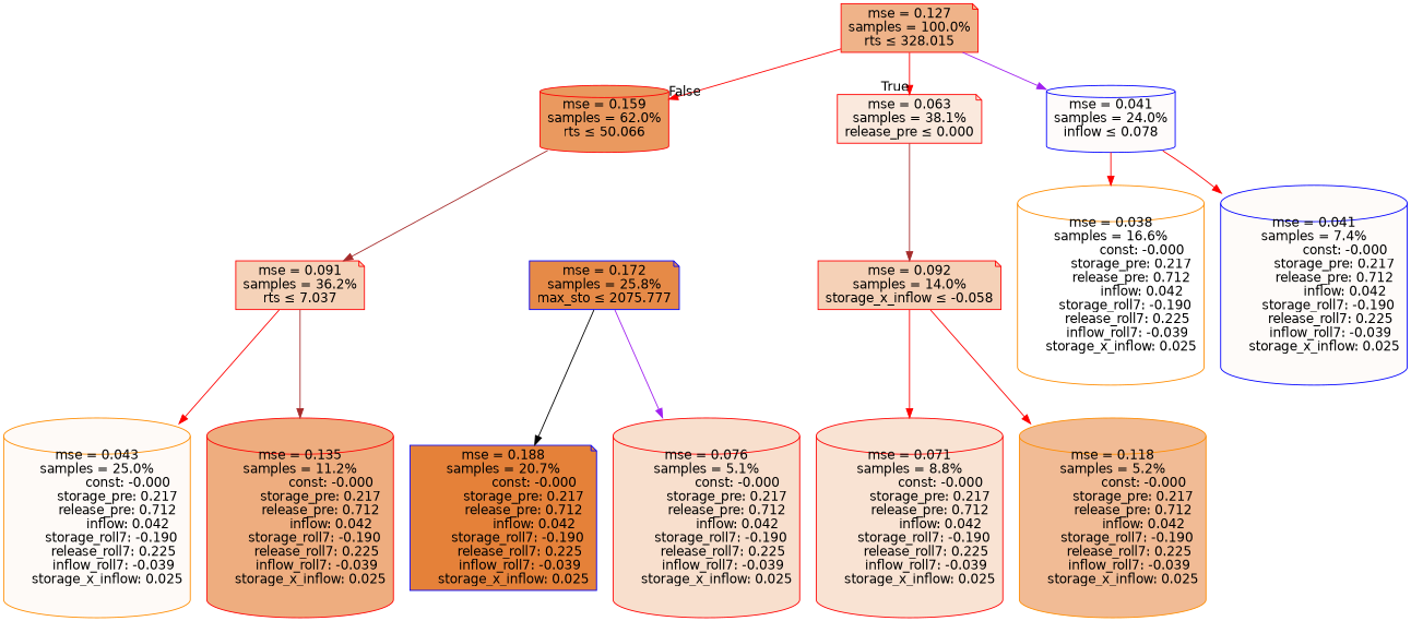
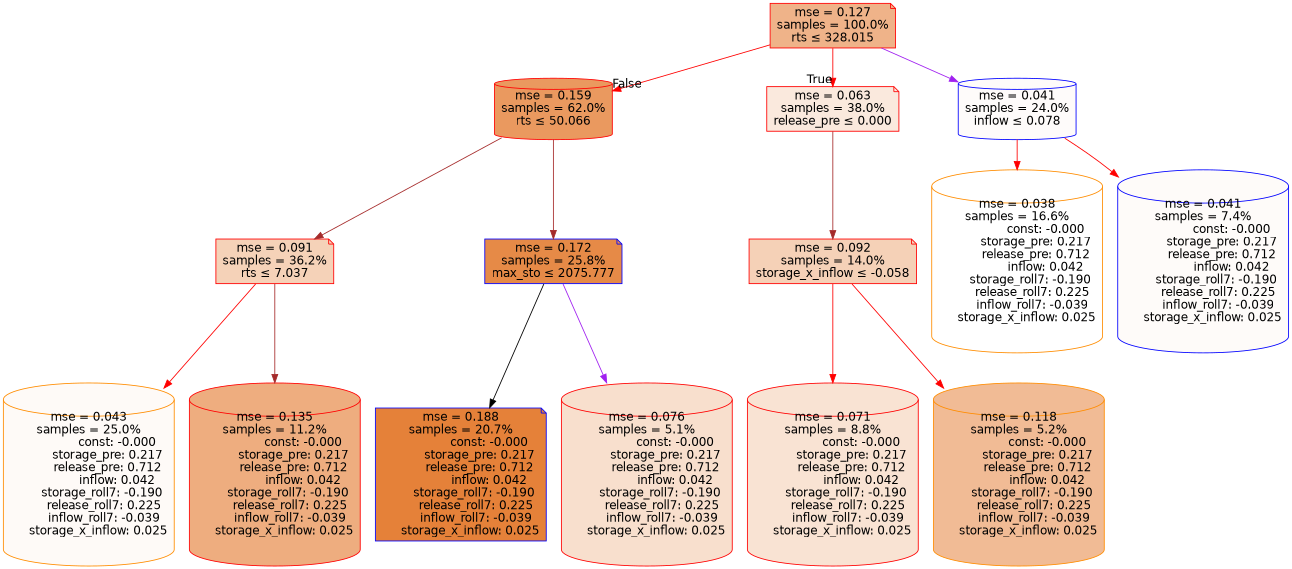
  digraph {
    node [color=red fontname=helvetica shape=cylinder style="filled, rounded"]
    edge [color=red fontname=helvetica]
    n1 [fillcolor="#efb389" label="mse = 0.127\nsamples = 100.0%\nrts &le; 328.015" shape=note]
    n2 [fillcolor="#ea995f" label="mse = 0.159\nsamples = 62.0%\nrts &le; 50.066"]
-   n3 [fillcolor="#fae9dd" label="mse = 0.063\nsamples = 38.1%\nrelease_pre &le; 0.000" shape=note]
+   n3 [fillcolor="#fae9dd" label="mse = 0.063\nsamples = 38.0%\nrelease_pre &le; 0.000" shape=note]
    n4 [color=blue fillcolor="#fefbfa" label="mse = 0.041\nsamples = 24.0%\ninflow &le; 0.078"]
    n5 [fillcolor="#f5d2b8" label="mse = 0.091\nsamples = 36.2%\nrts &le; 7.037" shape=note]
    n6 [color=blue fillcolor="#e68a47" label="mse = 0.172\nsamples = 25.8%\nmax_sto &le; 2075.777" shape=note]
    n7 [fillcolor="#f5d1b7" label="mse = 0.092\nsamples = 14.0%\nstorage_x_inflow &le; -0.058" shape=note]
    n8 [color=darkorange fillcolor="#fefaf7" label="mse = 0.043\nsamples = 25.0%\n               const: -0.000\n          storage_pre: 0.217\n          release_pre: 0.712\n               inflow: 0.042\n       storage_roll7: -0.190\n        release_roll7: 0.225\n        inflow_roll7: -0.039\n     storage_x_inflow: 0.025"]
    n9 [fillcolor="#eead7f" label="mse = 0.135\nsamples = 11.2%\n               const: -0.000\n          storage_pre: 0.217\n          release_pre: 0.712\n               inflow: 0.042\n       storage_roll7: -0.190\n        release_roll7: 0.225\n        inflow_roll7: -0.039\n     storage_x_inflow: 0.025"]
    n10 [color=blue fillcolor="#e58139" label="mse = 0.188\nsamples = 20.7%\n               const: -0.000\n          storage_pre: 0.217\n          release_pre: 0.712\n               inflow: 0.042\n       storage_roll7: -0.190\n        release_roll7: 0.225\n        inflow_roll7: -0.039\n     storage_x_inflow: 0.025" shape=note]
    n11 [fillcolor="#f8dfcd" label="mse = 0.076\nsamples = 5.1%\n               const: -0.000\n          storage_pre: 0.217\n          release_pre: 0.712\n               inflow: 0.042\n       storage_roll7: -0.190\n        release_roll7: 0.225\n        inflow_roll7: -0.039\n     storage_x_inflow: 0.025"]
    n12 [color=darkorange fillcolor="#ffffff" label="mse = 0.038\nsamples = 16.6%\n               const: -0.000\n          storage_pre: 0.217\n          release_pre: 0.712\n               inflow: 0.042\n       storage_roll7: -0.190\n        release_roll7: 0.225\n        inflow_roll7: -0.039\n     storage_x_inflow: 0.025"]
    n13 [color=blue fillcolor="#fefbf9" label="mse = 0.041\nsamples = 7.4%\n               const: -0.000\n          storage_pre: 0.217\n          release_pre: 0.712\n               inflow: 0.042\n       storage_roll7: -0.190\n        release_roll7: 0.225\n        inflow_roll7: -0.039\n     storage_x_inflow: 0.025"]
    n14 [fillcolor="#f9e3d3" label="mse = 0.071\nsamples = 8.8%\n               const: -0.000\n          storage_pre: 0.217\n          release_pre: 0.712\n               inflow: 0.042\n       storage_roll7: -0.190\n        release_roll7: 0.225\n        inflow_roll7: -0.039\n     storage_x_inflow: 0.025"]
    n15 [color=darkorange fillcolor="#f1bb95" label="mse = 0.118\nsamples = 5.2%\n               const: -0.000\n          storage_pre: 0.217\n          release_pre: 0.712\n               inflow: 0.042\n       storage_roll7: -0.190\n        release_roll7: 0.225\n        inflow_roll7: -0.039\n     storage_x_inflow: 0.025"]
    n1 -> n2 [headlabel=False labelangle=45 labeldistance=2.5]
    n1 -> n3 [headlabel=True labelangle=-45 labeldistance=2.5]
    n1 -> n4 [color=purple]
    n2 -> n5 [color=brown]
+   n2 -> n6 [color=brown]
    n3 -> n7 [color=brown]
    n4 -> n12
    n4 -> n13
    n5 -> n8
    n5 -> n9 [color=brown]
    n6 -> n10 [color=black]
    n6 -> n11 [color=purple]
    n7 -> n14
    n7 -> n15
  }
